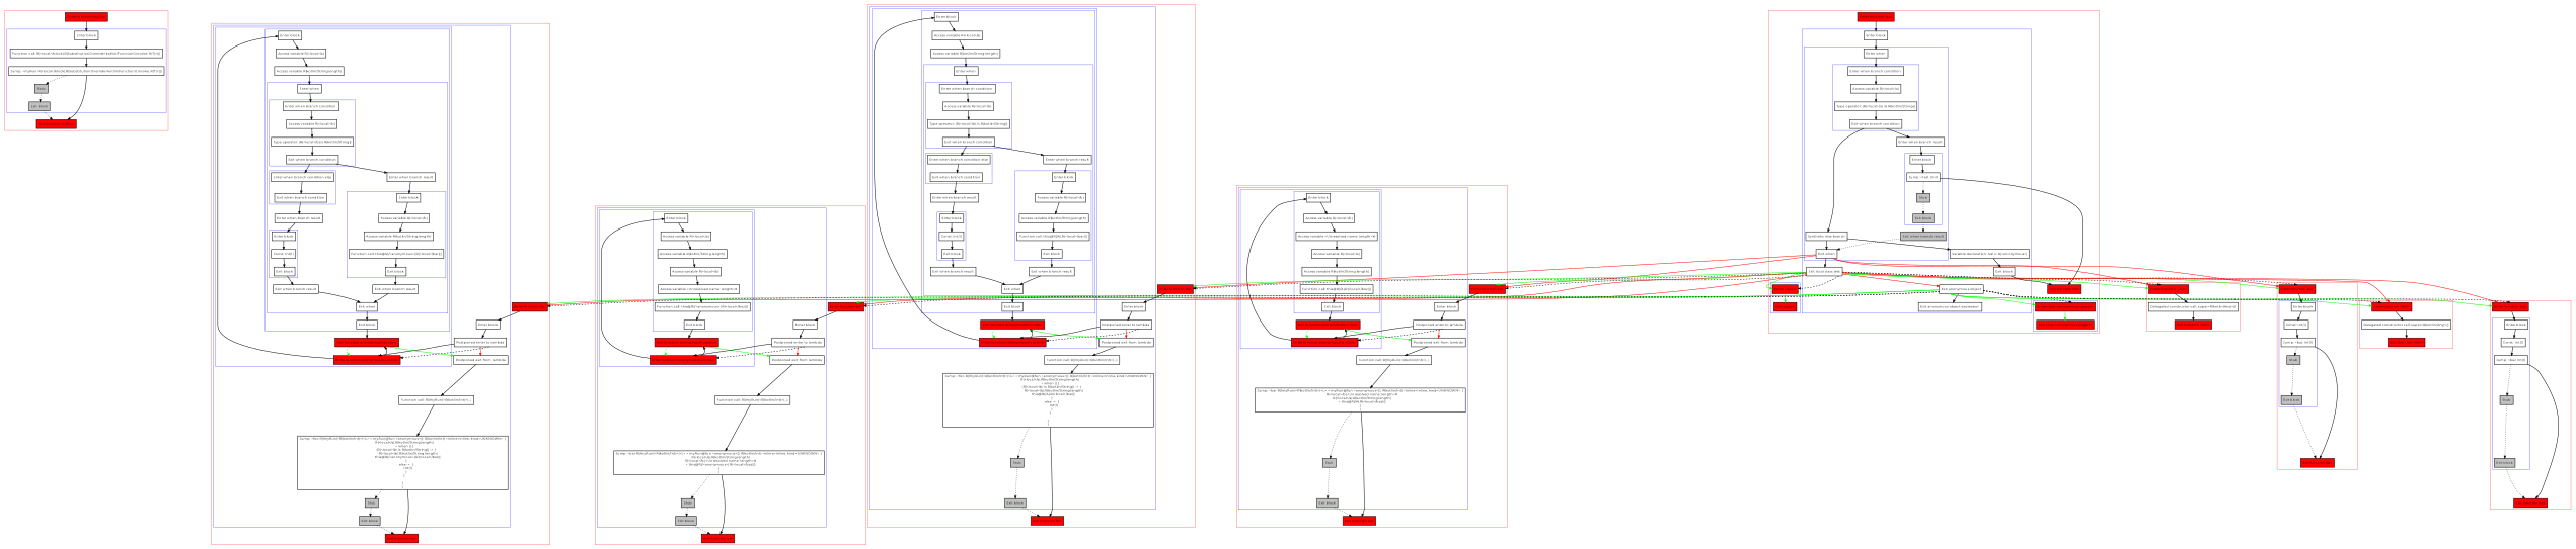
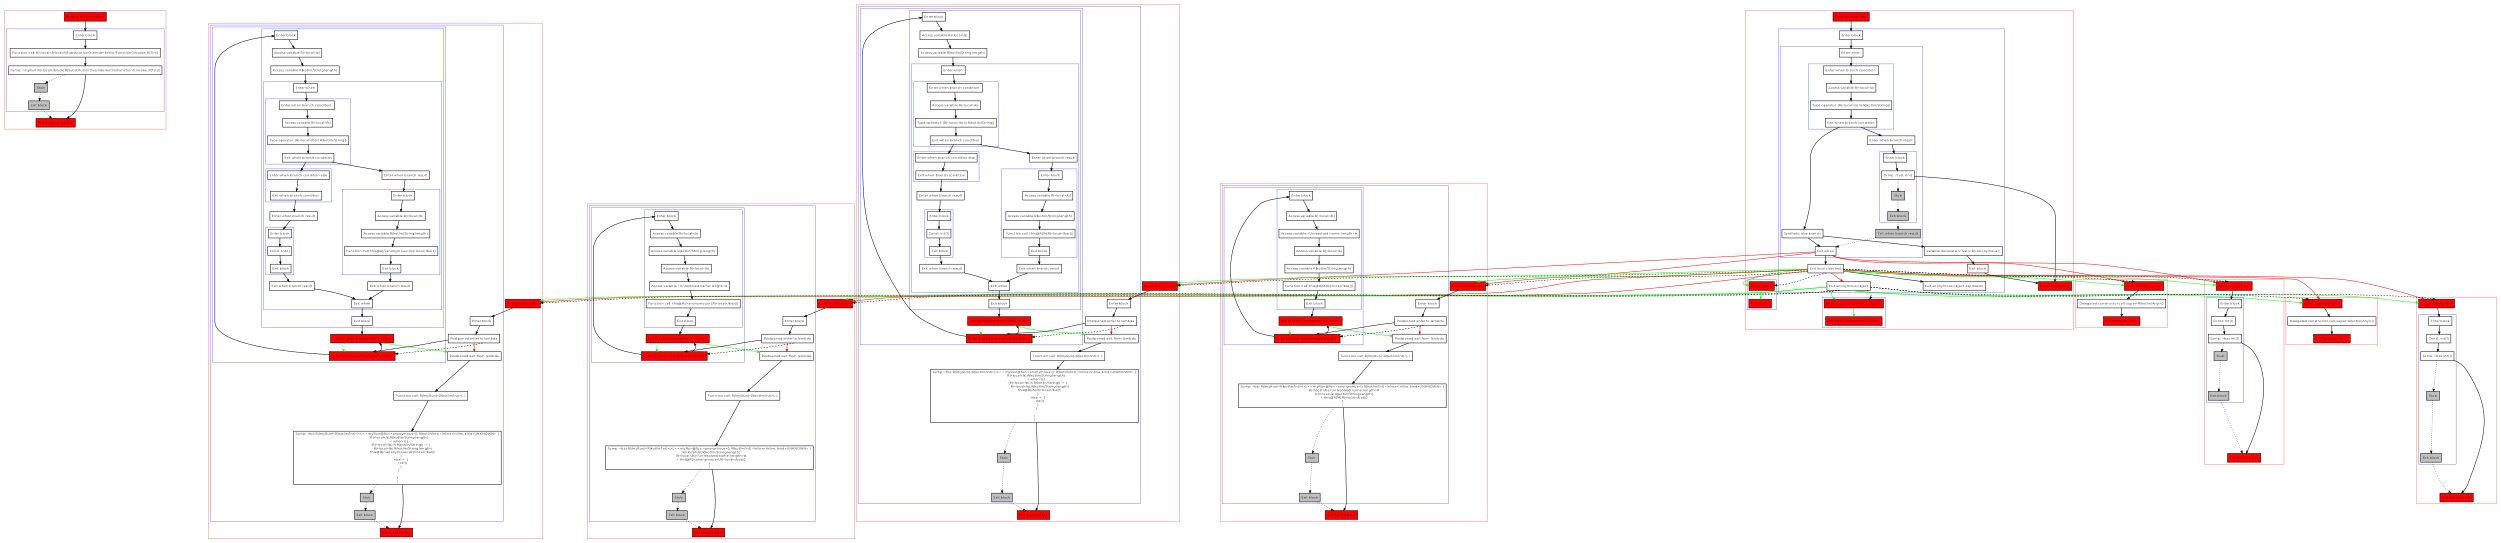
  digraph {
    fontname=Montserrat
    nodesep=3
    node [fontname=Montserrat penwidth=2 shape=box]
    edge [fontname=Montserrat penwidth=2]
    n1 [label="Enter block"]
    n2 [label="Function call: R|<local>/block|.R|SubstitutionOverride<kotlin/Function0.invoke: R|T|>|()"]
    n3 [label="Jump: ^myRun R|<local>/block|.R|SubstitutionOverride<kotlin/Function0.invoke: R|T|>|()"]
    n4 [fillcolor=gray label=Stub style=filled]
    n5 [fillcolor=gray label="Exit block" style=filled]
    n6 [fillcolor=red label="Enter function myRun" style=filled]
    n7 [fillcolor=red label="Exit function myRun" style=filled]
    n8 [label="Enter when branch condition "]
    n9 [label="Access variable R|<local>/a|"]
    n10 [label="Type operator: (R|<local>/a| !is R|kotlin/String|)"]
    n11 [label="Exit when branch condition"]
    n12 [label="Enter block"]
    n13 [label="Jump: ^test Unit"]
    n14 [fillcolor=gray label=Stub style=filled]
    n15 [fillcolor=gray label="Exit block" style=filled]
    n16 [label="Enter when"]
    n17 [label="Synthetic else branch"]
    n18 [label="Enter when branch result"]
    n19 [fillcolor=gray label="Exit when branch result" style=filled]
    n20 [label="Exit when"]
    n21 [label="Enter block"]
    n22 [label="Exit local class test"]
    n23 [label="Exit anonymous object"]
    n24 [label="Exit anonymous object expression"]
    n25 [label="Variable declaration: lval x: R|<anonymous>|"]
    n26 [label="Exit block"]
    n27 [fillcolor=red label="Enter class <anonymous object>" style=filled]
    n28 [fillcolor=red label="Exit class <anonymous object>" style=filled]
    n29 [fillcolor=red label="Enter class A" style=filled]
    n30 [fillcolor=red label="Exit class A" style=filled]
    n31 [fillcolor=red label="Enter function test" style=filled]
    n32 [fillcolor=red label="Exit function test" style=filled]
    n33 [fillcolor=red label="Enter function <init>" style=filled]
    n34 [label="Delegated constructor call: super<R|kotlin/Any|>()"]
    n35 [fillcolor=red label="Exit function <init>" style=filled]
    n36 [label="Enter when branch condition "]
    n37 [label="Access variable R|<local>/b|"]
    n38 [label="Type operator: (R|<local>/b| is R|kotlin/String|)"]
    n39 [label="Exit when branch condition"]
    n40 [label="Enter when branch condition else"]
    n41 [label="Exit when branch condition"]
    n42 [label="Enter block"]
    n43 [label="Const: Int(1)"]
    n44 [label="Exit block"]
    n45 [label="Enter block"]
    n46 [label="Access variable R|<local>/b|"]
    n47 [label="Access variable R|kotlin/String.length|"]
    n48 [label="Function call: this@R|/A|.R|<local>/bar|()"]
    n49 [label="Exit block"]
    n50 [label="Enter when"]
    n51 [label="Enter when branch result"]
    n52 [label="Exit when branch result"]
    n53 [label="Enter when branch result"]
    n54 [label="Exit when branch result"]
    n55 [label="Exit when"]
    n56 [label="Enter block"]
    n57 [label="Access variable R|<local>/a|"]
    n58 [label="Access variable R|kotlin/String.length|"]
    n59 [label="Exit block"]
    n60 [fillcolor=red label="Enter function anonymousFunction" style=filled]
    n61 [fillcolor=red label="Exit function anonymousFunction" style=filled]
    n62 [label="Enter block"]
    n63 [label="Postponed enter to lambda"]
    n64 [label="Postponed exit from lambda"]
    n65 [label="Function call: R|/myRun|<R|kotlin/Int|>(...)"]
    n66 [label="Jump: ^foo R|/myRun|<R|kotlin/Int|>(<L> = myRun@fun <anonymous>(): R|kotlin/Int| <inline=Inline, kind=UNKNOWN>  {\n    R|<local>/a|.R|kotlin/String.length|\n    ^ when () {\n        (R|<local>/b| is R|kotlin/String|) ->  {\n            R|<local>/b|.R|kotlin/String.length|\n            this@R|/A|.R|<local>/bar|()\n        }\n        else ->  {\n            Int(1)\n        }\n    }\n\n}\n)"]
    n67 [fillcolor=gray label=Stub style=filled]
    n68 [fillcolor=gray label="Exit block" style=filled]
    n69 [fillcolor=red label="Enter function foo" style=filled]
    n70 [fillcolor=red label="Exit function foo" style=filled]
    n71 [label="Enter block"]
    n72 [label="Access variable R|<local>/b|"]
    n73 [label="Access variable <Unresolved name: length>#"]
    n74 [label="Access variable R|<local>/a|"]
    n75 [label="Access variable R|kotlin/String.length|"]
    n76 [label="Function call: this@R|/A|.R|<local>/baz|()"]
    n77 [label="Exit block"]
    n78 [fillcolor=red label="Enter function anonymousFunction" style=filled]
    n79 [fillcolor=red label="Exit function anonymousFunction" style=filled]
    n80 [label="Enter block"]
    n81 [label="Postponed enter to lambda"]
    n82 [label="Postponed exit from lambda"]
    n83 [label="Function call: R|/myRun|<R|kotlin/Int|>(...)"]
    n84 [label="Jump: ^bar R|/myRun|<R|kotlin/Int|>(<L> = myRun@fun <anonymous>(): R|kotlin/Int| <inline=Inline, kind=UNKNOWN>  {\n    R|<local>/b|.<Unresolved name: length>#\n    R|<local>/a|.R|kotlin/String.length|\n    ^ this@R|/A|.R|<local>/baz|()\n}\n)"]
    n85 [fillcolor=gray label=Stub style=filled]
    n86 [fillcolor=gray label="Exit block" style=filled]
    n87 [fillcolor=red label="Enter function bar" style=filled]
    n88 [fillcolor=red label="Exit function bar" style=filled]
    n89 [label="Enter block"]
    n90 [label="Const: Int(1)"]
    n91 [label="Jump: ^baz Int(1)"]
    n92 [fillcolor=gray label=Stub style=filled]
    n93 [fillcolor=gray label="Exit block" style=filled]
    n94 [fillcolor=red label="Enter function baz" style=filled]
    n95 [fillcolor=red label="Exit function baz" style=filled]
    n96 [fillcolor=red label="Enter function <init>" style=filled]
    n97 [label="Delegated constructor call: super<R|kotlin/Any|>()"]
    n98 [fillcolor=red label="Exit function <init>" style=filled]
    n99 [label="Enter when branch condition "]
    n100 [label="Access variable R|<local>/b|"]
    n101 [label="Type operator: (R|<local>/b| is R|kotlin/String|)"]
    n102 [label="Exit when branch condition"]
    n103 [label="Enter when branch condition else"]
    n104 [label="Exit when branch condition"]
    n105 [label="Enter block"]
    n106 [label="Const: Int(1)"]
    n107 [label="Exit block"]
    n108 [label="Enter block"]
    n109 [label="Access variable R|<local>/b|"]
    n110 [label="Access variable R|kotlin/String.length|"]
    n111 [label="Function call: this@R|/<anonymous>|.R|<local>/bar|()"]
    n112 [label="Exit block"]
    n113 [label="Enter when"]
    n114 [label="Enter when branch result"]
    n115 [label="Exit when branch result"]
    n116 [label="Enter when branch result"]
    n117 [label="Exit when branch result"]
    n118 [label="Exit when"]
    n119 [label="Enter block"]
    n120 [label="Access variable R|<local>/a|"]
    n121 [label="Access variable R|kotlin/String.length|"]
    n122 [label="Exit block"]
    n123 [fillcolor=red label="Enter function anonymousFunction" style=filled]
    n124 [fillcolor=red label="Exit function anonymousFunction" style=filled]
    n125 [label="Enter block"]
    n126 [label="Postponed enter to lambda"]
    n127 [label="Postponed exit from lambda"]
    n128 [label="Function call: R|/myRun|<R|kotlin/Int|>(...)"]
    n129 [label="Jump: ^foo R|/myRun|<R|kotlin/Int|>(<L> = myRun@fun <anonymous>(): R|kotlin/Int| <inline=Inline, kind=UNKNOWN>  {\n    R|<local>/a|.R|kotlin/String.length|\n    ^ when () {\n        (R|<local>/b| is R|kotlin/String|) ->  {\n            R|<local>/b|.R|kotlin/String.length|\n            this@R|/<anonymous>|.R|<local>/bar|()\n        }\n        else ->  {\n            Int(1)\n        }\n    }\n\n}\n)"]
    n130 [fillcolor=gray label=Stub style=filled]
    n131 [fillcolor=gray label="Exit block" style=filled]
    n132 [fillcolor=red label="Enter function foo" style=filled]
    n133 [fillcolor=red label="Exit function foo" style=filled]
    n134 [label="Enter block"]
    n135 [label="Access variable R|<local>/a|"]
    n136 [label="Access variable R|kotlin/String.length|"]
    n137 [label="Access variable R|<local>/b|"]
    n138 [label="Access variable <Unresolved name: length>#"]
    n139 [label="Function call: this@R|/<anonymous>|.R|<local>/baz|()"]
    n140 [label="Exit block"]
    n141 [fillcolor=red label="Enter function anonymousFunction" style=filled]
    n142 [fillcolor=red label="Exit function anonymousFunction" style=filled]
    n143 [label="Enter block"]
    n144 [label="Postponed enter to lambda"]
    n145 [label="Postponed exit from lambda"]
    n146 [label="Function call: R|/myRun|<R|kotlin/Int|>(...)"]
    n147 [label="Jump: ^bar R|/myRun|<R|kotlin/Int|>(<L> = myRun@fun <anonymous>(): R|kotlin/Int| <inline=Inline, kind=UNKNOWN>  {\n    R|<local>/a|.R|kotlin/String.length|\n    R|<local>/b|.<Unresolved name: length>#\n    ^ this@R|/<anonymous>|.R|<local>/baz|()\n}\n)"]
    n148 [fillcolor=gray label=Stub style=filled]
    n149 [fillcolor=gray label="Exit block" style=filled]
    n150 [fillcolor=red label="Enter function bar" style=filled]
    n151 [fillcolor=red label="Exit function bar" style=filled]
    n152 [label="Enter block"]
    n153 [label="Const: Int(1)"]
    n154 [label="Jump: ^baz Int(1)"]
    n155 [fillcolor=gray label=Stub style=filled]
    n156 [fillcolor=gray label="Exit block" style=filled]
    n157 [fillcolor=red label="Enter function baz" style=filled]
    n158 [fillcolor=red label="Exit function baz" style=filled]
    subgraph cluster_1 {
      color=red
      n6
      n7
      subgraph cluster_2 {
        color=blue
        n1
        n2
        n3
        n4
        n5
      }
    }
    subgraph cluster_3 {
      color=red
      n31
      n32
      subgraph cluster_4 {
        color=blue
        n21
        n22
        n23
        n24
        n25
        n26
        subgraph cluster_5 {
          color=blue
          n16
          n17
          n18
          n19
          n20
          subgraph cluster_6 {
            color=blue
            n8
            n9
            n10
            n11
          }
          subgraph cluster_7 {
            color=blue
            n12
            n13
            n14
            n15
          }
        }
      }
      subgraph cluster_8 {
        color=blue
        n27
        n28
      }
      subgraph cluster_9 {
        color=blue
        n29
        n30
      }
    }
    subgraph cluster_10 {
      color=red
      n33
      n34
      n35
    }
    subgraph cluster_11 {
      color=red
      n69
      n70
      subgraph cluster_12 {
        color=blue
        n62
        n63
        n64
        n65
        n66
        n67
        n68
        subgraph cluster_13 {
          color=blue
          n60
          n61
          subgraph cluster_14 {
            color=blue
            n56
            n57
            n58
            n59
            subgraph cluster_15 {
              color=blue
              n50
              n51
              n52
              n53
              n54
              n55
              subgraph cluster_16 {
                color=blue
                n36
                n37
                n38
                n39
              }
              subgraph cluster_17 {
                color=blue
                n40
                n41
              }
              subgraph cluster_18 {
                color=blue
                n42
                n43
                n44
              }
              subgraph cluster_19 {
                color=blue
                n45
                n46
                n47
                n48
                n49
              }
            }
          }
        }
      }
    }
    subgraph cluster_20 {
      color=red
      n87
      n88
      subgraph cluster_21 {
        color=blue
        n80
        n81
        n82
        n83
        n84
        n85
        n86
        subgraph cluster_22 {
          color=blue
          n78
          n79
          subgraph cluster_23 {
            color=blue
            n71
            n72
            n73
            n74
            n75
            n76
            n77
          }
        }
      }
    }
    subgraph cluster_24 {
      color=red
      n94
      n95
      subgraph cluster_25 {
        color=blue
        n89
        n90
        n91
        n92
        n93
      }
    }
    subgraph cluster_26 {
      color=red
      n96
      n97
      n98
    }
    subgraph cluster_27 {
      color=red
      n132
      n133
      subgraph cluster_28 {
        color=blue
        n125
        n126
        n127
        n128
        n129
        n130
        n131
        subgraph cluster_29 {
          color=blue
          n123
          n124
          subgraph cluster_30 {
            color=blue
            n119
            n120
            n121
            n122
            subgraph cluster_31 {
              color=blue
              n113
              n114
              n115
              n116
              n117
              n118
              subgraph cluster_32 {
                color=blue
                n99
                n100
                n101
                n102
              }
              subgraph cluster_33 {
                color=blue
                n103
                n104
              }
              subgraph cluster_34 {
                color=blue
                n105
                n106
                n107
              }
              subgraph cluster_35 {
                color=blue
                n108
                n109
                n110
                n111
                n112
              }
            }
          }
        }
      }
    }
    subgraph cluster_36 {
      color=red
      n150
      n151
      subgraph cluster_37 {
        color=blue
        n143
        n144
        n145
        n146
        n147
        n148
        n149
        subgraph cluster_38 {
          color=blue
          n141
          n142
          subgraph cluster_39 {
            color=blue
            n134
            n135
            n136
            n137
            n138
            n139
            n140
          }
        }
      }
    }
    subgraph cluster_40 {
      color=red
      n157
      n158
      subgraph cluster_41 {
        color=blue
        n152
        n153
        n154
        n155
        n156
      }
    }
    n1 -> n2
    n2 -> n3
    n3 -> n4 [style=dotted]
    n3 -> n7
    n4 -> n5 [style=dotted]
    n5 -> n7 [style=dotted]
    n6 -> n1
    n8 -> n9
    n9 -> n10
    n10 -> n11
    n11 -> n17
    n11 -> n18
    n12 -> n13
    n13 -> n14 [style=dotted]
    n13 -> n32
    n14 -> n15 [style=dotted]
    n15 -> n19 [style=dotted]
    n16 -> n8
    n17 -> n20
    n17 -> n25
    n18 -> n12
    n19 -> n20 [style=dotted]
    n20 -> n22
    n20 -> n33 [color=red]
    n20 -> n69 [color=red]
    n20 -> n87 [color=red]
    n20 -> n94 [color=red]
    n21 -> n16
    n22 -> n23 [color=red]
    n22 -> n29 [color=green]
    n22 -> n29 [style=dashed]
    n22 -> n33 [color=green]
    n22 -> n33 [style=dashed]
    n22 -> n69 [color=green]
    n22 -> n69 [style=dashed]
    n22 -> n87 [color=green]
    n22 -> n87 [style=dashed]
    n22 -> n94 [color=green]
    n22 -> n94 [style=dashed]
    n22 -> n96 [color=red]
    n22 -> n132 [color=red]
    n22 -> n150 [color=red]
    n22 -> n157 [color=red]
-   n23 -> n24
+   n22 -> n24
    n23 -> n27 [color=green]
    n23 -> n27 [style=dashed]
    n23 -> n96 [color=green]
    n23 -> n96 [style=dashed]
    n23 -> n132 [color=green]
    n23 -> n132 [style=dashed]
    n23 -> n150 [color=green]
    n23 -> n150 [style=dashed]
    n23 -> n157 [color=green]
    n23 -> n157 [style=dashed]
    n25 -> n26
    n26 -> n32
    n27 -> n28 [color=green]
    n29 -> n30 [color=green]
    n31 -> n21
    n33 -> n34
    n34 -> n35
    n36 -> n37
    n37 -> n38
    n38 -> n39
    n39 -> n40
    n39 -> n53
    n40 -> n41
    n41 -> n51
    n42 -> n43
    n43 -> n44
    n44 -> n52
    n45 -> n46
    n46 -> n47
    n47 -> n48
    n48 -> n49
    n49 -> n54
    n50 -> n36
    n51 -> n42
    n52 -> n55
    n53 -> n45
    n54 -> n55
    n55 -> n59
    n56 -> n57
    n57 -> n58
    n58 -> n50
    n59 -> n61
    n60 -> n56
    n60 -> n61
    n61 -> n60 [color=green style=dashed]
    n61 -> n64 [color=green]
    n62 -> n63
    n63 -> n60
    n63 -> n60 [style=dashed]
    n63 -> n64 [color=red]
    n64 -> n65
    n65 -> n66
    n66 -> n67 [style=dotted]
    n66 -> n70
    n67 -> n68 [style=dotted]
    n68 -> n70 [style=dotted]
    n69 -> n62
    n71 -> n72
    n72 -> n73
    n73 -> n74
    n74 -> n75
    n75 -> n76
    n76 -> n77
    n77 -> n79
    n78 -> n71
    n78 -> n79
    n79 -> n78 [color=green style=dashed]
    n79 -> n82 [color=green]
    n80 -> n81
    n81 -> n78
    n81 -> n78 [style=dashed]
    n81 -> n82 [color=red]
    n82 -> n83
    n83 -> n84
    n84 -> n85 [style=dotted]
    n84 -> n88
    n85 -> n86 [style=dotted]
    n86 -> n88 [style=dotted]
    n87 -> n80
    n89 -> n90
    n90 -> n91
    n91 -> n92 [style=dotted]
    n91 -> n95
    n92 -> n93 [style=dotted]
    n93 -> n95 [style=dotted]
    n94 -> n89
    n96 -> n97
    n97 -> n98
    n99 -> n100
    n100 -> n101
    n101 -> n102
    n102 -> n103
    n102 -> n116
    n103 -> n104
    n104 -> n114
    n105 -> n106
    n106 -> n107
    n107 -> n115
    n108 -> n109
    n109 -> n110
    n110 -> n111
    n111 -> n112
    n112 -> n117
    n113 -> n99
    n114 -> n105
    n115 -> n118
    n116 -> n108
    n117 -> n118
    n118 -> n122
    n119 -> n120
    n120 -> n121
    n121 -> n113
    n122 -> n124
    n123 -> n119
    n123 -> n124
    n124 -> n123 [color=green style=dashed]
    n124 -> n127 [color=green]
    n125 -> n126
    n126 -> n123
    n126 -> n123 [style=dashed]
    n126 -> n127 [color=red]
    n127 -> n128
    n128 -> n129
    n129 -> n130 [style=dotted]
    n129 -> n133
    n130 -> n131 [style=dotted]
    n131 -> n133 [style=dotted]
    n132 -> n125
    n134 -> n135
    n135 -> n136
    n136 -> n137
    n137 -> n138
    n138 -> n139
    n139 -> n140
    n140 -> n142
    n141 -> n134
    n141 -> n142
    n142 -> n141 [color=green style=dashed]
    n142 -> n145 [color=green]
    n143 -> n144
    n144 -> n141
    n144 -> n141 [style=dashed]
    n144 -> n145 [color=red]
    n145 -> n146
    n146 -> n147
    n147 -> n148 [style=dotted]
    n147 -> n151
    n148 -> n149 [style=dotted]
    n149 -> n151 [style=dotted]
    n150 -> n143
    n152 -> n153
    n153 -> n154
    n154 -> n155 [style=dotted]
    n154 -> n158
    n155 -> n156 [style=dotted]
    n156 -> n158 [style=dotted]
    n157 -> n152
  }
